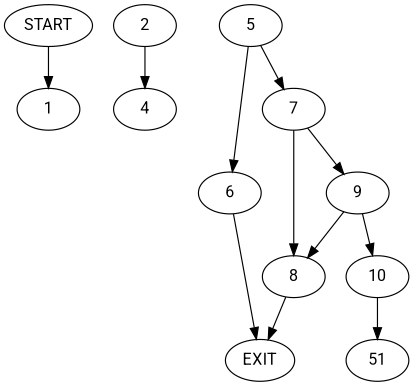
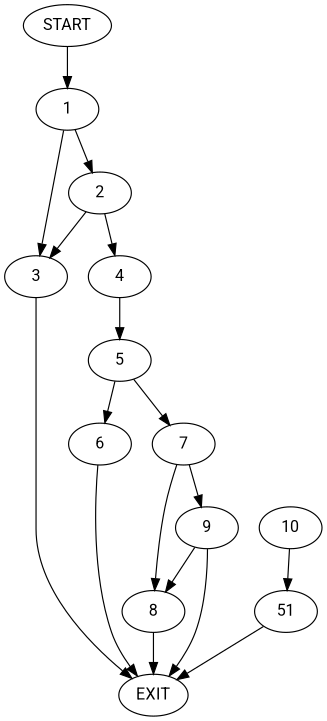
  digraph {
    fontname=Roboto
    node [fontname=Roboto]
    edge [fontname=Roboto]
    n1 [label=START]
    1
    2
+   3
    n5 [label=EXIT]
    4
    5
    6
    7
    8
    9
    10
    n13 [label=51]
    n1 -> 1
+   1 -> 2
+   1 -> 3
+   2 -> 3
    2 -> 4
+   3 -> n5
+   4 -> 5
    5 -> 6
    5 -> 7
    6 -> n5
    7 -> 8
    7 -> 9
    8 -> n5
    9 -> 8
-   9 -> 10
+   9 -> n5
    10 -> n13
+   n13 -> n5
  }
